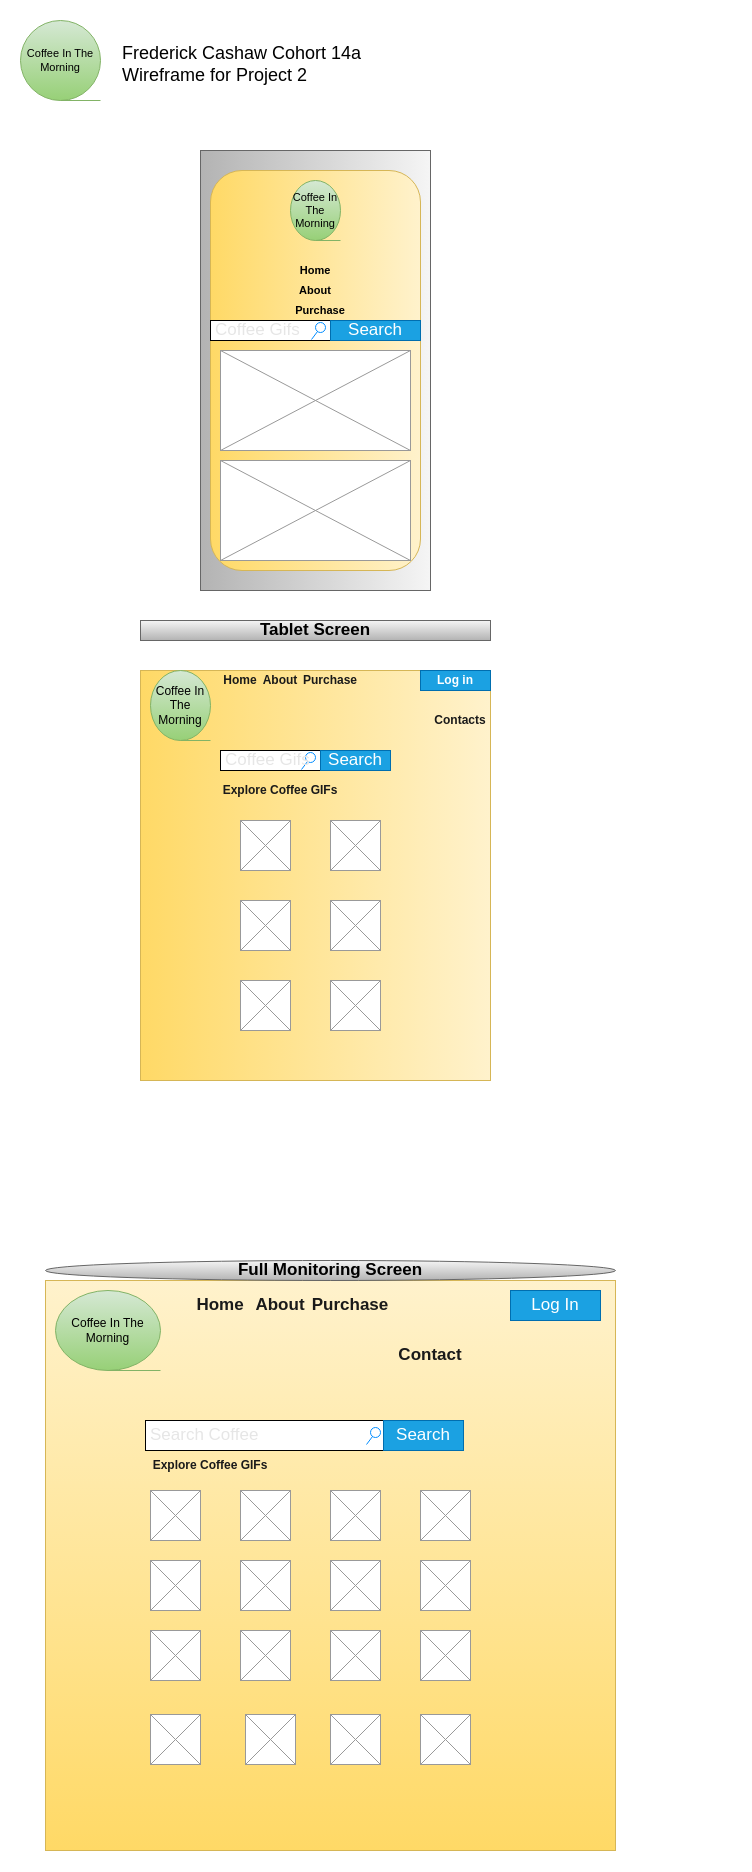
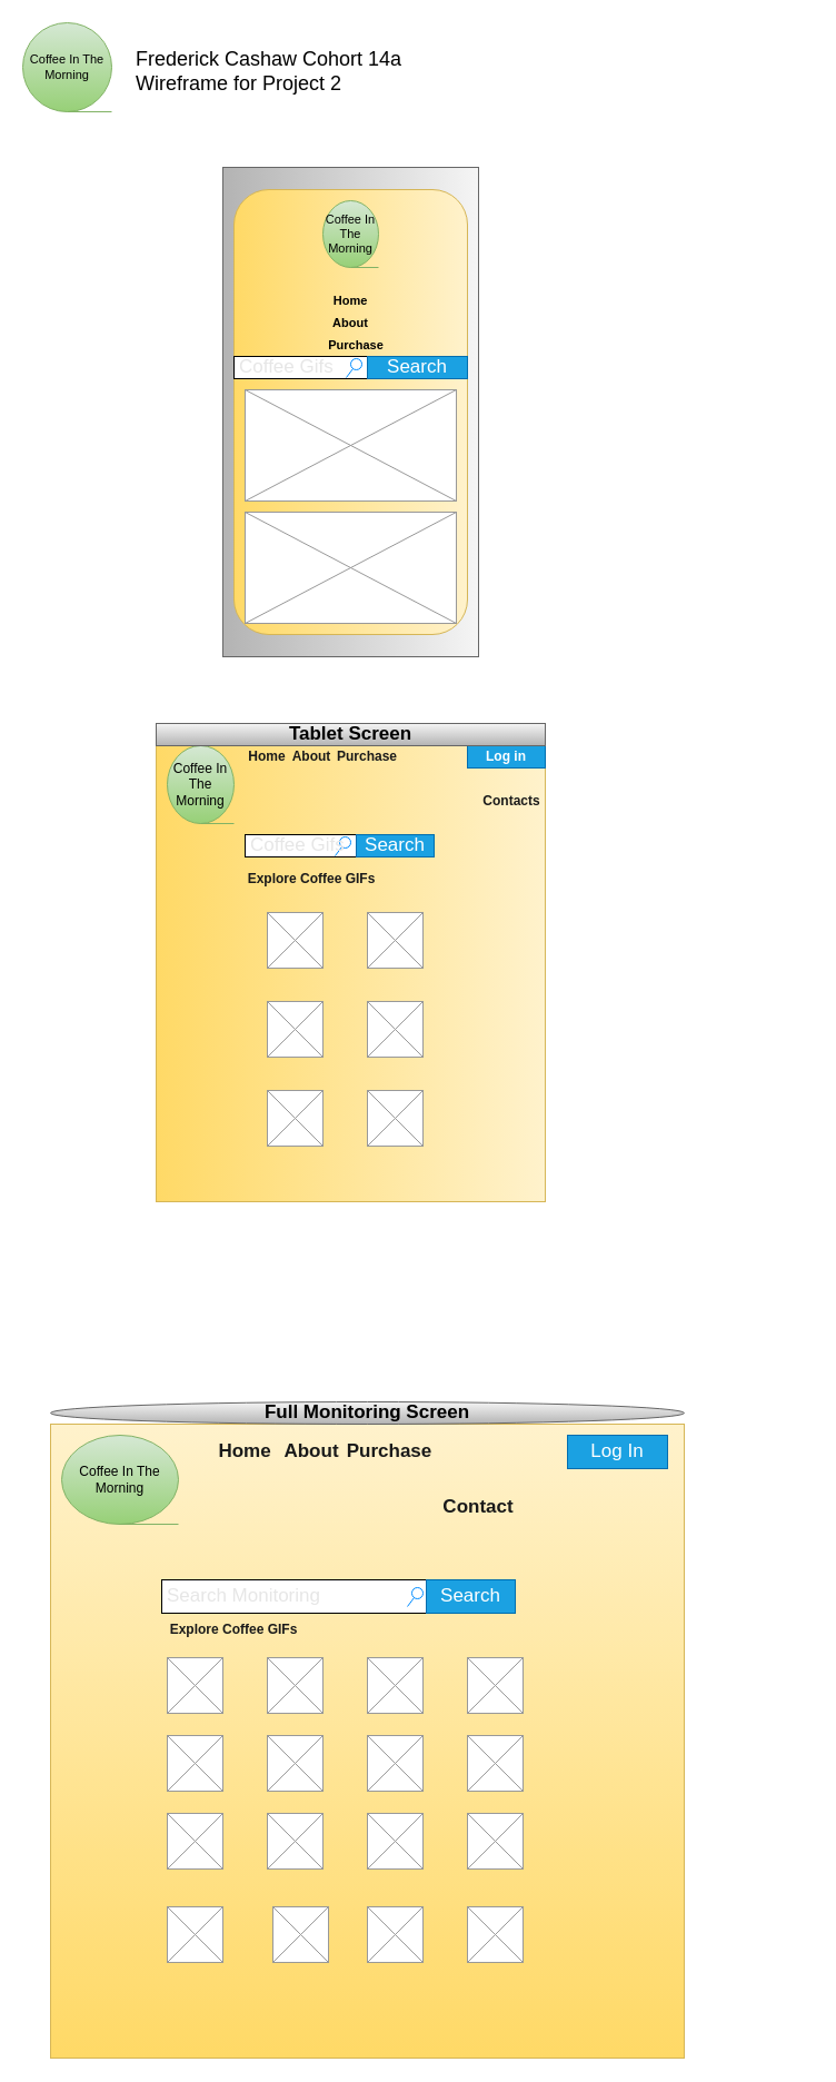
  <mxCell id="0" />
  <mxCell id="1" parent="0" />
  <mxCell id="2" value="Frederick Cashaw Cohort 14a&#10;Wireframe for Project 2" style="text;spacingTop=-5;fontSize=18;fontStyle=0;" parent="1" vertex="1"><mxGeometry x="120" y="40" width="610" height="20" as="geometry" /></mxCell>
  <mxCell id="3" value="" style="whiteSpace=wrap;html=1;aspect=fixed;rounded=0;sketch=0;gradientColor=#ffd966;fillColor=#fff2cc;strokeColor=#d6b656;" vertex="1" parent="1"><mxGeometry x="45" y="1280" width="570" height="570" as="geometry" /></mxCell>
- <mxCell id="4" value="Search Coffee" style="strokeWidth=1;shadow=0;dashed=0;align=center;html=1;shape=mxgraph.mockup.forms.searchBox;mainText=;strokeColor2=#008cff;fontSize=17;align=left;spacingLeft=3;rounded=0;sketch=0;fontColor=#E6E6E6;" vertex="1" parent="1"><mxGeometry x="145" y="1420" width="240" height="30" as="geometry" /></mxCell>
+ <mxCell id="4" value="Search Monitoring" style="strokeWidth=1;shadow=0;dashed=0;align=center;html=1;shape=mxgraph.mockup.forms.searchBox;mainText=;strokeColor2=#008cff;fontSize=17;align=left;spacingLeft=3;rounded=0;sketch=0;fontColor=#E6E6E6;" vertex="1" parent="1"><mxGeometry x="145" y="1420" width="240" height="30" as="geometry" /></mxCell>
  <mxCell id="5" value="Coffee In The Morning" style="shape=tapeData;whiteSpace=wrap;html=1;perimeter=ellipsePerimeter;rounded=0;sketch=0;strokeColor=#82b366;fillColor=#d5e8d4;gradientColor=#97d077;" vertex="1" parent="1"><mxGeometry x="55" y="1290" width="105" height="80" as="geometry" /></mxCell>
  <mxCell id="6" value="" style="verticalLabelPosition=bottom;shadow=0;dashed=0;align=center;html=1;verticalAlign=top;strokeWidth=1;shape=mxgraph.mockup.graphics.simpleIcon;strokeColor=#999999;fillColor=#ffffff;rounded=0;sketch=0;fontColor=#EEEEEE;" vertex="1" parent="1"><mxGeometry x="150" y="1490" width="50" height="50" as="geometry" /></mxCell>
  <mxCell id="7" value="" style="verticalLabelPosition=bottom;shadow=0;dashed=0;align=center;html=1;verticalAlign=top;strokeWidth=1;shape=mxgraph.mockup.graphics.simpleIcon;strokeColor=#999999;fillColor=#ffffff;rounded=0;sketch=0;fontColor=#EEEEEE;" vertex="1" parent="1"><mxGeometry x="330" y="1490" width="50" height="50" as="geometry" /></mxCell>
  <mxCell id="8" value="" style="verticalLabelPosition=bottom;shadow=0;dashed=0;align=center;html=1;verticalAlign=top;strokeWidth=1;shape=mxgraph.mockup.graphics.simpleIcon;strokeColor=#999999;fillColor=#ffffff;rounded=0;sketch=0;fontColor=#EEEEEE;" vertex="1" parent="1"><mxGeometry x="150" y="1630" width="50" height="50" as="geometry" /></mxCell>
  <mxCell id="9" value="" style="verticalLabelPosition=bottom;shadow=0;dashed=0;align=center;html=1;verticalAlign=top;strokeWidth=1;shape=mxgraph.mockup.graphics.simpleIcon;strokeColor=#999999;fillColor=#ffffff;rounded=0;sketch=0;fontColor=#EEEEEE;" vertex="1" parent="1"><mxGeometry x="240" y="1490" width="50" height="50" as="geometry" /></mxCell>
  <mxCell id="10" value="" style="verticalLabelPosition=bottom;shadow=0;dashed=0;align=center;html=1;verticalAlign=top;strokeWidth=1;shape=mxgraph.mockup.graphics.simpleIcon;strokeColor=#999999;fillColor=#ffffff;rounded=0;sketch=0;fontColor=#EEEEEE;" vertex="1" parent="1"><mxGeometry x="330" y="1560" width="50" height="50" as="geometry" /></mxCell>
  <mxCell id="11" value="" style="verticalLabelPosition=bottom;shadow=0;dashed=0;align=center;html=1;verticalAlign=top;strokeWidth=1;shape=mxgraph.mockup.graphics.simpleIcon;strokeColor=#999999;fillColor=#ffffff;rounded=0;sketch=0;fontColor=#EEEEEE;" vertex="1" parent="1"><mxGeometry x="420" y="1490" width="50" height="50" as="geometry" /></mxCell>
  <mxCell id="12" value="" style="verticalLabelPosition=bottom;shadow=0;dashed=0;align=center;html=1;verticalAlign=top;strokeWidth=1;shape=mxgraph.mockup.graphics.simpleIcon;strokeColor=#999999;fillColor=#ffffff;rounded=0;sketch=0;fontColor=#EEEEEE;" vertex="1" parent="1"><mxGeometry x="150" y="1560" width="50" height="50" as="geometry" /></mxCell>
  <mxCell id="13" value="" style="verticalLabelPosition=bottom;shadow=0;dashed=0;align=center;html=1;verticalAlign=top;strokeWidth=1;shape=mxgraph.mockup.graphics.simpleIcon;strokeColor=#999999;fillColor=#ffffff;rounded=0;sketch=0;fontColor=#EEEEEE;" vertex="1" parent="1"><mxGeometry x="240" y="1560" width="50" height="50" as="geometry" /></mxCell>
  <mxCell id="14" value="" style="verticalLabelPosition=bottom;shadow=0;dashed=0;align=center;html=1;verticalAlign=top;strokeWidth=1;shape=mxgraph.mockup.graphics.simpleIcon;strokeColor=#999999;fillColor=#ffffff;rounded=0;sketch=0;fontColor=#EEEEEE;" vertex="1" parent="1"><mxGeometry x="420" y="1560" width="50" height="50" as="geometry" /></mxCell>
  <mxCell id="15" value="" style="verticalLabelPosition=bottom;shadow=0;dashed=0;align=center;html=1;verticalAlign=top;strokeWidth=1;shape=mxgraph.mockup.graphics.simpleIcon;strokeColor=#999999;fillColor=#ffffff;rounded=0;sketch=0;fontColor=#EEEEEE;" vertex="1" parent="1"><mxGeometry x="240" y="1630" width="50" height="50" as="geometry" /></mxCell>
  <mxCell id="16" value="" style="verticalLabelPosition=bottom;shadow=0;dashed=0;align=center;html=1;verticalAlign=top;strokeWidth=1;shape=mxgraph.mockup.graphics.simpleIcon;strokeColor=#999999;fillColor=#ffffff;rounded=0;sketch=0;fontColor=#EEEEEE;" vertex="1" parent="1"><mxGeometry x="330" y="1630" width="50" height="50" as="geometry" /></mxCell>
  <mxCell id="17" value="" style="verticalLabelPosition=bottom;shadow=0;dashed=0;align=center;html=1;verticalAlign=top;strokeWidth=1;shape=mxgraph.mockup.graphics.simpleIcon;strokeColor=#999999;fillColor=#ffffff;rounded=0;sketch=0;fontColor=#EEEEEE;" vertex="1" parent="1"><mxGeometry x="420" y="1630" width="50" height="50" as="geometry" /></mxCell>
  <mxCell id="18" value="" style="verticalLabelPosition=bottom;shadow=0;dashed=0;align=center;html=1;verticalAlign=top;strokeWidth=1;shape=mxgraph.mockup.graphics.simpleIcon;strokeColor=#999999;fillColor=#ffffff;rounded=0;sketch=0;fontColor=#EEEEEE;" vertex="1" parent="1"><mxGeometry x="150" y="1714" width="50" height="50" as="geometry" /></mxCell>
  <mxCell id="19" value="" style="verticalLabelPosition=bottom;shadow=0;dashed=0;align=center;html=1;verticalAlign=top;strokeWidth=1;shape=mxgraph.mockup.graphics.simpleIcon;strokeColor=#999999;fillColor=#ffffff;rounded=0;sketch=0;fontColor=#EEEEEE;" vertex="1" parent="1"><mxGeometry x="245" y="1714" width="50" height="50" as="geometry" /></mxCell>
  <mxCell id="20" value="" style="verticalLabelPosition=bottom;shadow=0;dashed=0;align=center;html=1;verticalAlign=top;strokeWidth=1;shape=mxgraph.mockup.graphics.simpleIcon;strokeColor=#999999;fillColor=#ffffff;rounded=0;sketch=0;fontColor=#EEEEEE;" vertex="1" parent="1"><mxGeometry x="330" y="1714" width="50" height="50" as="geometry" /></mxCell>
  <mxCell id="21" value="" style="verticalLabelPosition=bottom;shadow=0;dashed=0;align=center;html=1;verticalAlign=top;strokeWidth=1;shape=mxgraph.mockup.graphics.simpleIcon;strokeColor=#999999;fillColor=#ffffff;rounded=0;sketch=0;fontColor=#EEEEEE;" vertex="1" parent="1"><mxGeometry x="420" y="1714" width="50" height="50" as="geometry" /></mxCell>
  <mxCell id="22" value="Explore Coffee GIFs" style="text;html=1;strokeColor=none;fillColor=none;align=center;verticalAlign=middle;whiteSpace=wrap;rounded=0;sketch=0;fontStyle=1;fontColor=#1A1A1A;" vertex="1" parent="1"><mxGeometry x="100" y="1450" width="220" height="30" as="geometry" /></mxCell>
  <mxCell id="23" value="" style="rounded=0;whiteSpace=wrap;html=1;sketch=0;strokeColor=#d6b656;fillColor=#fff2cc;direction=south;gradientColor=#ffd966;" vertex="1" parent="1"><mxGeometry x="140" y="670" width="350" height="410" as="geometry" /></mxCell>
  <mxCell id="24" value="&lt;span&gt;Coffee In The Morning&lt;/span&gt;" style="shape=tapeData;whiteSpace=wrap;html=1;perimeter=ellipsePerimeter;rounded=0;sketch=0;strokeColor=#82b366;fillColor=#d5e8d4;gradientColor=#97d077;fontStyle=0" vertex="1" parent="1"><mxGeometry x="150" y="670" width="60" height="70" as="geometry" /></mxCell>
  <mxCell id="25" value="&lt;b&gt;Log in&lt;/b&gt;" style="rounded=0;whiteSpace=wrap;html=1;sketch=0;strokeColor=#006EAF;fillColor=#1ba1e2;fontColor=#ffffff;" vertex="1" parent="1"><mxGeometry x="420" y="670" width="70" height="20" as="geometry" /></mxCell>
  <mxCell id="26" value="Coffee Gifs" style="strokeWidth=1;shadow=0;dashed=0;align=center;html=1;shape=mxgraph.mockup.forms.searchBox;mainText=;strokeColor2=#008cff;fontSize=17;align=left;spacingLeft=3;rounded=0;sketch=0;fontColor=#E6E6E6;" vertex="1" parent="1"><mxGeometry x="220" y="750" width="100" height="20" as="geometry" /></mxCell>
  <mxCell id="27" value="Home" style="text;html=1;strokeColor=none;fillColor=none;align=center;verticalAlign=middle;whiteSpace=wrap;rounded=0;sketch=0;fontColor=#1A1A1A;fontStyle=1" vertex="1" parent="1"><mxGeometry x="220" y="670" width="40" height="20" as="geometry" /></mxCell>
  <mxCell id="28" value="About" style="text;html=1;strokeColor=none;fillColor=none;align=center;verticalAlign=middle;whiteSpace=wrap;rounded=0;sketch=0;fontColor=#1A1A1A;fontStyle=1" vertex="1" parent="1"><mxGeometry x="260" y="670" width="40" height="20" as="geometry" /></mxCell>
  <mxCell id="29" value="Purchase" style="text;html=1;strokeColor=none;fillColor=none;align=center;verticalAlign=middle;whiteSpace=wrap;rounded=0;sketch=0;fontColor=#1A1A1A;fontStyle=1" vertex="1" parent="1"><mxGeometry x="310" y="670" width="40" height="20" as="geometry" /></mxCell>
  <mxCell id="30" value="Contacts" style="text;html=1;strokeColor=none;fillColor=none;align=center;verticalAlign=middle;whiteSpace=wrap;rounded=0;sketch=0;fontColor=#1A1A1A;fontStyle=1" vertex="1" parent="1"><mxGeometry x="440" y="710" width="40" height="20" as="geometry" /></mxCell>
  <mxCell id="31" value="" style="verticalLabelPosition=bottom;shadow=0;dashed=0;align=center;html=1;verticalAlign=top;strokeWidth=1;shape=mxgraph.mockup.graphics.simpleIcon;strokeColor=#999999;fillColor=#ffffff;rounded=0;sketch=0;fontColor=#1A1A1A;" vertex="1" parent="1"><mxGeometry x="240" y="820" width="50" height="50" as="geometry" /></mxCell>
  <mxCell id="32" value="" style="verticalLabelPosition=bottom;shadow=0;dashed=0;align=center;html=1;verticalAlign=top;strokeWidth=1;shape=mxgraph.mockup.graphics.simpleIcon;strokeColor=#999999;fillColor=#ffffff;rounded=0;sketch=0;fontColor=#1A1A1A;" vertex="1" parent="1"><mxGeometry x="330" y="820" width="50" height="50" as="geometry" /></mxCell>
  <mxCell id="33" value="" style="verticalLabelPosition=bottom;shadow=0;dashed=0;align=center;html=1;verticalAlign=top;strokeWidth=1;shape=mxgraph.mockup.graphics.simpleIcon;strokeColor=#999999;fillColor=#ffffff;rounded=0;sketch=0;fontColor=#1A1A1A;" vertex="1" parent="1"><mxGeometry x="240" y="900" width="50" height="50" as="geometry" /></mxCell>
  <mxCell id="34" value="" style="verticalLabelPosition=bottom;shadow=0;dashed=0;align=center;html=1;verticalAlign=top;strokeWidth=1;shape=mxgraph.mockup.graphics.simpleIcon;strokeColor=#999999;fillColor=#ffffff;rounded=0;sketch=0;fontColor=#1A1A1A;" vertex="1" parent="1"><mxGeometry x="330" y="900" width="50" height="50" as="geometry" /></mxCell>
  <mxCell id="35" value="" style="verticalLabelPosition=bottom;shadow=0;dashed=0;align=center;html=1;verticalAlign=top;strokeWidth=1;shape=mxgraph.mockup.graphics.simpleIcon;strokeColor=#999999;fillColor=#ffffff;rounded=0;sketch=0;fontColor=#1A1A1A;" vertex="1" parent="1"><mxGeometry x="240" y="980" width="50" height="50" as="geometry" /></mxCell>
  <mxCell id="36" value="" style="verticalLabelPosition=bottom;shadow=0;dashed=0;align=center;html=1;verticalAlign=top;strokeWidth=1;shape=mxgraph.mockup.graphics.simpleIcon;strokeColor=#999999;fillColor=#ffffff;rounded=0;sketch=0;fontColor=#1A1A1A;" vertex="1" parent="1"><mxGeometry x="330" y="980" width="50" height="50" as="geometry" /></mxCell>
  <mxCell id="37" value="Explore Coffee GIFs" style="text;html=1;strokeColor=none;fillColor=none;align=center;verticalAlign=middle;whiteSpace=wrap;rounded=0;sketch=0;fontColor=#1A1A1A;fontStyle=1" vertex="1" parent="1"><mxGeometry x="220" y="780" width="120" height="20" as="geometry" /></mxCell>
  <mxCell id="38" value="Log In" style="rounded=0;whiteSpace=wrap;html=1;sketch=0;strokeColor=#006EAF;fillColor=#1ba1e2;fontSize=17;fontColor=#ffffff;" vertex="1" parent="1"><mxGeometry x="510" y="1290" width="90" height="30" as="geometry" /></mxCell>
  <mxCell id="39" value="Home" style="text;html=1;strokeColor=none;fillColor=none;align=center;verticalAlign=middle;whiteSpace=wrap;rounded=0;sketch=0;fontSize=17;fontColor=#1A1A1A;fontStyle=1" vertex="1" parent="1"><mxGeometry x="200" y="1295" width="40" height="20" as="geometry" /></mxCell>
  <mxCell id="40" value="About" style="text;html=1;strokeColor=none;fillColor=none;align=center;verticalAlign=middle;whiteSpace=wrap;rounded=0;sketch=0;fontSize=17;fontColor=#1A1A1A;fontStyle=1" vertex="1" parent="1"><mxGeometry x="260" y="1295" width="40" height="20" as="geometry" /></mxCell>
  <mxCell id="41" value="Purchase" style="text;html=1;strokeColor=none;fillColor=none;align=center;verticalAlign=middle;whiteSpace=wrap;rounded=0;sketch=0;fontSize=17;fontColor=#1A1A1A;fontStyle=1" vertex="1" parent="1"><mxGeometry x="330" y="1295" width="40" height="20" as="geometry" /></mxCell>
  <mxCell id="42" value="Contact" style="text;html=1;strokeColor=none;fillColor=none;align=center;verticalAlign=middle;whiteSpace=wrap;rounded=0;sketch=0;fontSize=17;fontColor=#1A1A1A;fontStyle=1" vertex="1" parent="1"><mxGeometry x="410" y="1345" width="40" height="20" as="geometry" /></mxCell>
  <mxCell id="43" value="Search" style="rounded=0;whiteSpace=wrap;html=1;sketch=0;fontSize=17;fontColor=#ffffff;strokeColor=#006EAF;fillColor=#1ba1e2;" vertex="1" parent="1"><mxGeometry x="383" y="1420" width="80" height="30" as="geometry" /></mxCell>
  <mxCell id="44" value="Search" style="rounded=0;whiteSpace=wrap;html=1;sketch=0;fontSize=17;fontColor=#ffffff;strokeColor=#006EAF;fillColor=#1ba1e2;" vertex="1" parent="1"><mxGeometry x="320" y="750" width="70" height="20" as="geometry" /></mxCell>
- <mxCell id="45" value="Tablet Screen" style="rounded=0;whiteSpace=wrap;html=1;sketch=0;fontSize=17;strokeColor=#666666;fillColor=#f5f5f5;gradientColor=#b3b3b3;fontStyle=1" vertex="1" parent="1"><mxGeometry x="140" y="620" width="350" height="20" as="geometry" /></mxCell>
+ <mxCell id="45" value="Tablet Screen" style="rounded=0;whiteSpace=wrap;html=1;sketch=0;fontSize=17;strokeColor=#666666;fillColor=#f5f5f5;gradientColor=#b3b3b3;fontStyle=1" vertex="1" parent="1"><mxGeometry x="140" y="650" width="350" height="20" as="geometry" /></mxCell>
  <mxCell id="46" value="" style="rounded=0;whiteSpace=wrap;html=1;sketch=0;fontSize=17;strokeColor=#666666;fillColor=#f5f5f5;direction=south;gradientColor=#b3b3b3;" vertex="1" parent="1"><mxGeometry x="200" y="150" width="230" height="440" as="geometry" /></mxCell>
  <mxCell id="47" value="" style="rounded=1;whiteSpace=wrap;html=1;sketch=0;fontSize=17;strokeColor=#d6b656;fillColor=#fff2cc;direction=south;gradientColor=#ffd966;" vertex="1" parent="1"><mxGeometry x="210" y="170" width="210" height="400" as="geometry" /></mxCell>
  <mxCell id="48" value="Coffee In The Morning" style="shape=tapeData;whiteSpace=wrap;html=1;perimeter=ellipsePerimeter;rounded=0;sketch=0;fontSize=11;strokeColor=#82b366;fillColor=#d5e8d4;gradientColor=#97d077;" vertex="1" parent="1"><mxGeometry x="290" y="180" width="50" height="60" as="geometry" /></mxCell>
  <mxCell id="49" value="Home" style="text;html=1;strokeColor=none;fillColor=none;align=center;verticalAlign=middle;whiteSpace=wrap;rounded=0;sketch=0;fontSize=11;fontStyle=1" vertex="1" parent="1"><mxGeometry x="295" y="260" width="40" height="20" as="geometry" /></mxCell>
  <mxCell id="50" value="About" style="text;html=1;strokeColor=none;fillColor=none;align=center;verticalAlign=middle;whiteSpace=wrap;rounded=0;sketch=0;fontSize=11;fontColor=#000000;fontStyle=1" vertex="1" parent="1"><mxGeometry x="295" y="280" width="40" height="20" as="geometry" /></mxCell>
  <mxCell id="51" value="Purchase" style="text;html=1;strokeColor=none;fillColor=none;align=center;verticalAlign=middle;whiteSpace=wrap;rounded=0;sketch=0;fontSize=11;fontColor=#000000;fontStyle=1" vertex="1" parent="1"><mxGeometry x="300" y="300" width="40" height="20" as="geometry" /></mxCell>
  <mxCell id="52" value="Coffee Gifs" style="strokeWidth=1;shadow=0;dashed=0;align=center;html=1;shape=mxgraph.mockup.forms.searchBox;mainText=;strokeColor2=#008cff;fontSize=17;align=left;spacingLeft=3;rounded=0;sketch=0;fontColor=#E6E6E6;" vertex="1" parent="1"><mxGeometry x="210" y="320" width="120" height="20" as="geometry" /></mxCell>
  <mxCell id="53" value="Search" style="rounded=0;whiteSpace=wrap;html=1;sketch=0;fontSize=17;fontColor=#ffffff;strokeColor=#006EAF;fillColor=#1ba1e2;" vertex="1" parent="1"><mxGeometry x="330" y="320" width="90" height="20" as="geometry" /></mxCell>
  <mxCell id="54" value="&lt;font color=&quot;#000000&quot;&gt;Gifs&lt;/font&gt;" style="verticalLabelPosition=bottom;shadow=0;dashed=0;align=center;html=1;verticalAlign=top;strokeWidth=1;shape=mxgraph.mockup.graphics.simpleIcon;strokeColor=#999999;fillColor=#ffffff;rounded=0;sketch=0;fontSize=17;fontColor=#E6E6E6;" vertex="1" parent="1"><mxGeometry x="220" y="350" width="190" height="100" as="geometry" /></mxCell>
  <mxCell id="55" value="" style="verticalLabelPosition=bottom;shadow=0;dashed=0;align=center;html=1;verticalAlign=top;strokeWidth=1;shape=mxgraph.mockup.graphics.simpleIcon;strokeColor=#999999;fillColor=#ffffff;rounded=0;sketch=0;fontSize=17;fontColor=#E6E6E6;" vertex="1" parent="1"><mxGeometry x="220" y="460" width="190" height="100" as="geometry" /></mxCell>
  <mxCell id="56" value="Full Monitoring Screen" style="ellipse;whiteSpace=wrap;html=1;sketch=0;fontSize=17;strokeColor=#666666;fillColor=#f5f5f5;fontStyle=1;gradientColor=#b3b3b3;" vertex="1" parent="1"><mxGeometry x="45" y="1260" width="570" height="20" as="geometry" /></mxCell>
  <mxCell id="57" value="Coffee In The Morning" style="shape=tapeData;whiteSpace=wrap;html=1;perimeter=ellipsePerimeter;rounded=0;sketch=0;fontSize=11;strokeColor=#82b366;fillColor=#d5e8d4;gradientColor=#97d077;" vertex="1" parent="1"><mxGeometry x="20" y="20" width="80" height="80" as="geometry" /></mxCell>
